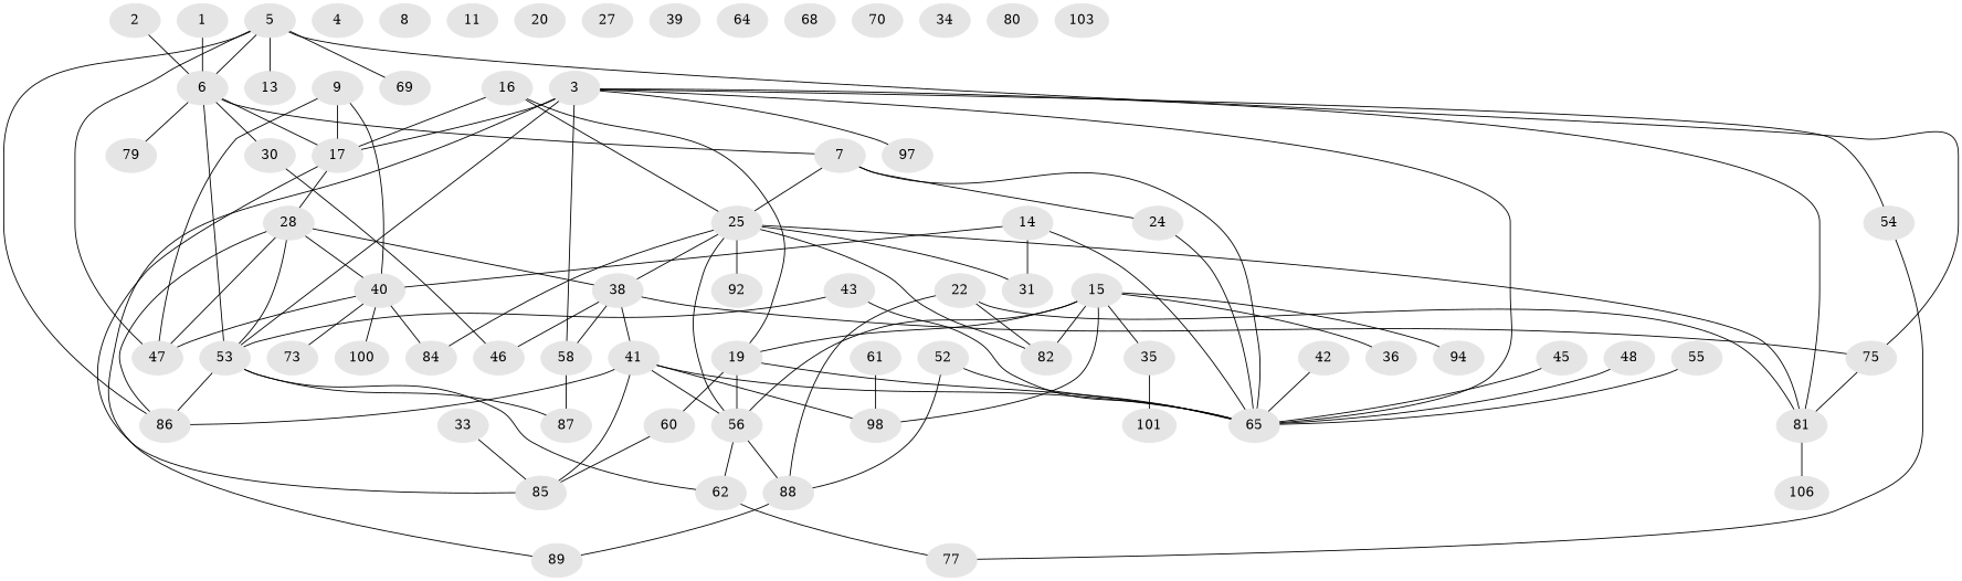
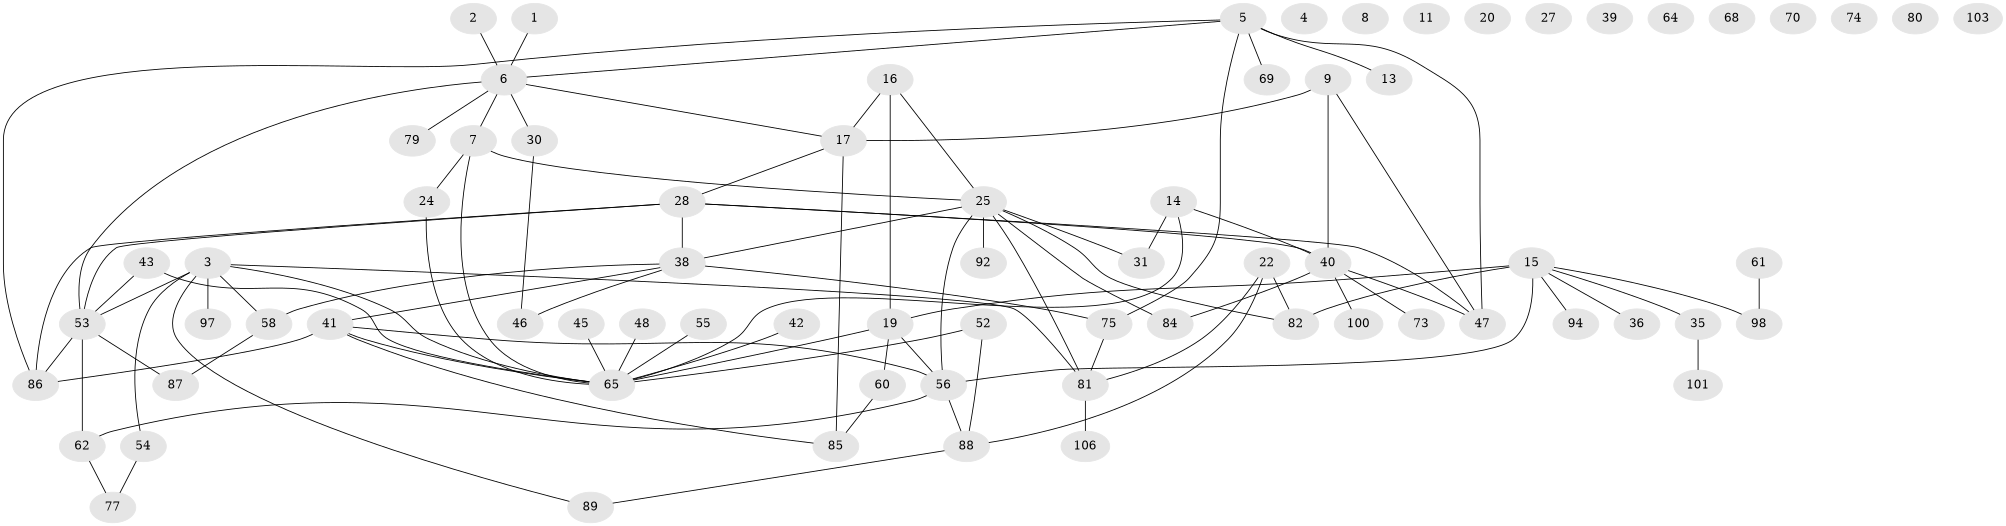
  graph {
    node [color=gray90 style=filled]
    6 [super="+63+21+120+90"]
    17 [super="+32"]
    53 [super="+93"]
    7 [super="+99+78"]
    30
    79
    1
    2
    3 [super="+10+34"]
    54
    58
    65 [super="+67+71"]
    81
    89
    97
    28 [super="+96+66"]
    85
    86
    62
    87 [super="+109"]
    77
    106
    4
    5 [super="+50+12"]
    13
    47 [super="+57"]
    69
    75
    24
    25 [super="+29+105+26"]
    46
    31
    56
    82
    38 [super="+104"]
    84
    92
    8
    9 [super="+23"]
    40 [super="+44"]
    73
    100
    11 [super="+18"]
    14 [super="+76"]
    15 [super="+51"]
    19 [super="+117"]
    35
    36
    94
    98
    60
    101 [super="+111"]
    88 [super="+108"]
    16
    20
    22
    41 [super="+59"]
    27
-   33
    39
    42
    43
    45
    48 [super="+91"]
    52
    55
    61
    64 [super="+121"]
    68
    70
-   74 [label=34]
+   74
    80
    103
    6 -- 17
    6 -- 53
    6 -- 7
    6 -- 30
    6 -- 79
    17 -- 28
    17 -- 85
    53 -- 86
    53 -- 62
    53 -- 87
    7 -- 65
    7 -- 24
    7 -- 25
    30 -- 46
    1 -- 6
    2 -- 6
-   3 -- 17 [weight=2]
    3 -- 53
    3 -- 54
    3 -- 58
    3 -- 65
    3 -- 81
    3 -- 89
    3 -- 97
    54 -- 77
    58 -- 87
    81 -- 106
    28 -- 53
    28 -- 86
    28 -- 47
    28 -- 38 [weight=2]
    28 -- 40
    62 -- 77
    5 -- 6
    5 -- 86
    5 -- 13
    5 -- 47
    5 -- 69
    5 -- 75
    75 -- 81
    24 -- 65
    25 -- 81
    25 -- 31
    25 -- 56
    25 -- 82
    25 -- 38
    25 -- 84
    25 -- 92
    56 -- 62
    56 -- 88
    38 -- 58
    38 -- 75
    38 -- 46
    38 -- 41
    9 -- 17
    9 -- 47
    9 -- 40
    40 -- 47
    40 -- 84
    40 -- 73
    40 -- 100
    14 -- 65
    14 -- 31
    14 -- 40
    15 -- 56
    15 -- 82
    15 -- 19 [weight=2]
    15 -- 35
    15 -- 36
    15 -- 94
    15 -- 98
    19 -- 65
    19 -- 56
    19 -- 60
    35 -- 101
    60 -- 85
    88 -- 89
    16 -- 17
    16 -- 25
    16 -- 19
    22 -- 81
    22 -- 82
    22 -- 88
    41 -- 65
    41 -- 85
    41 -- 86
    41 -- 56
-   41 -- 98
-   33 -- 85
    42 -- 65
    43 -- 53
    43 -- 65
    45 -- 65
    48 -- 65
    52 -- 65
    52 -- 88
    55 -- 65
    61 -- 98
  }
